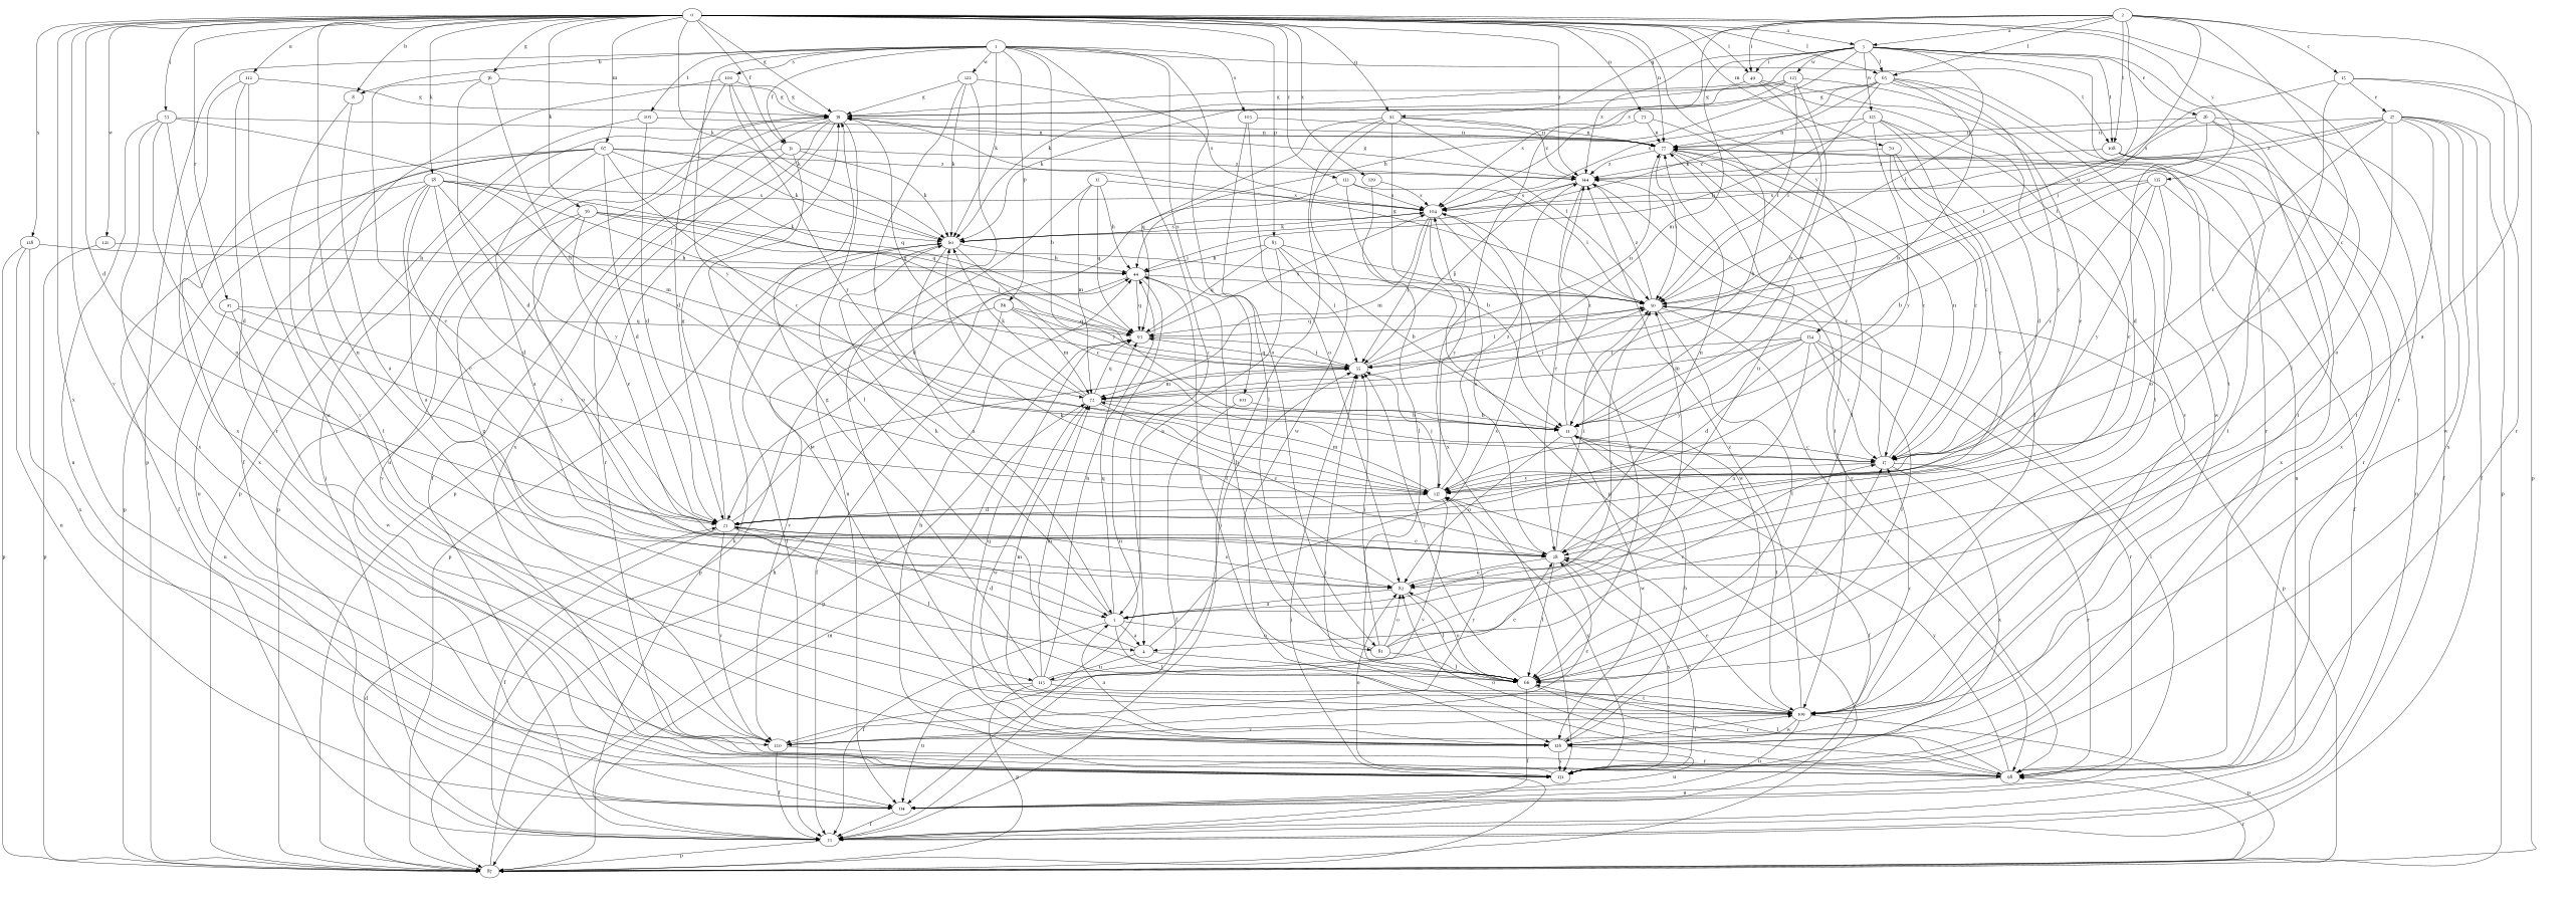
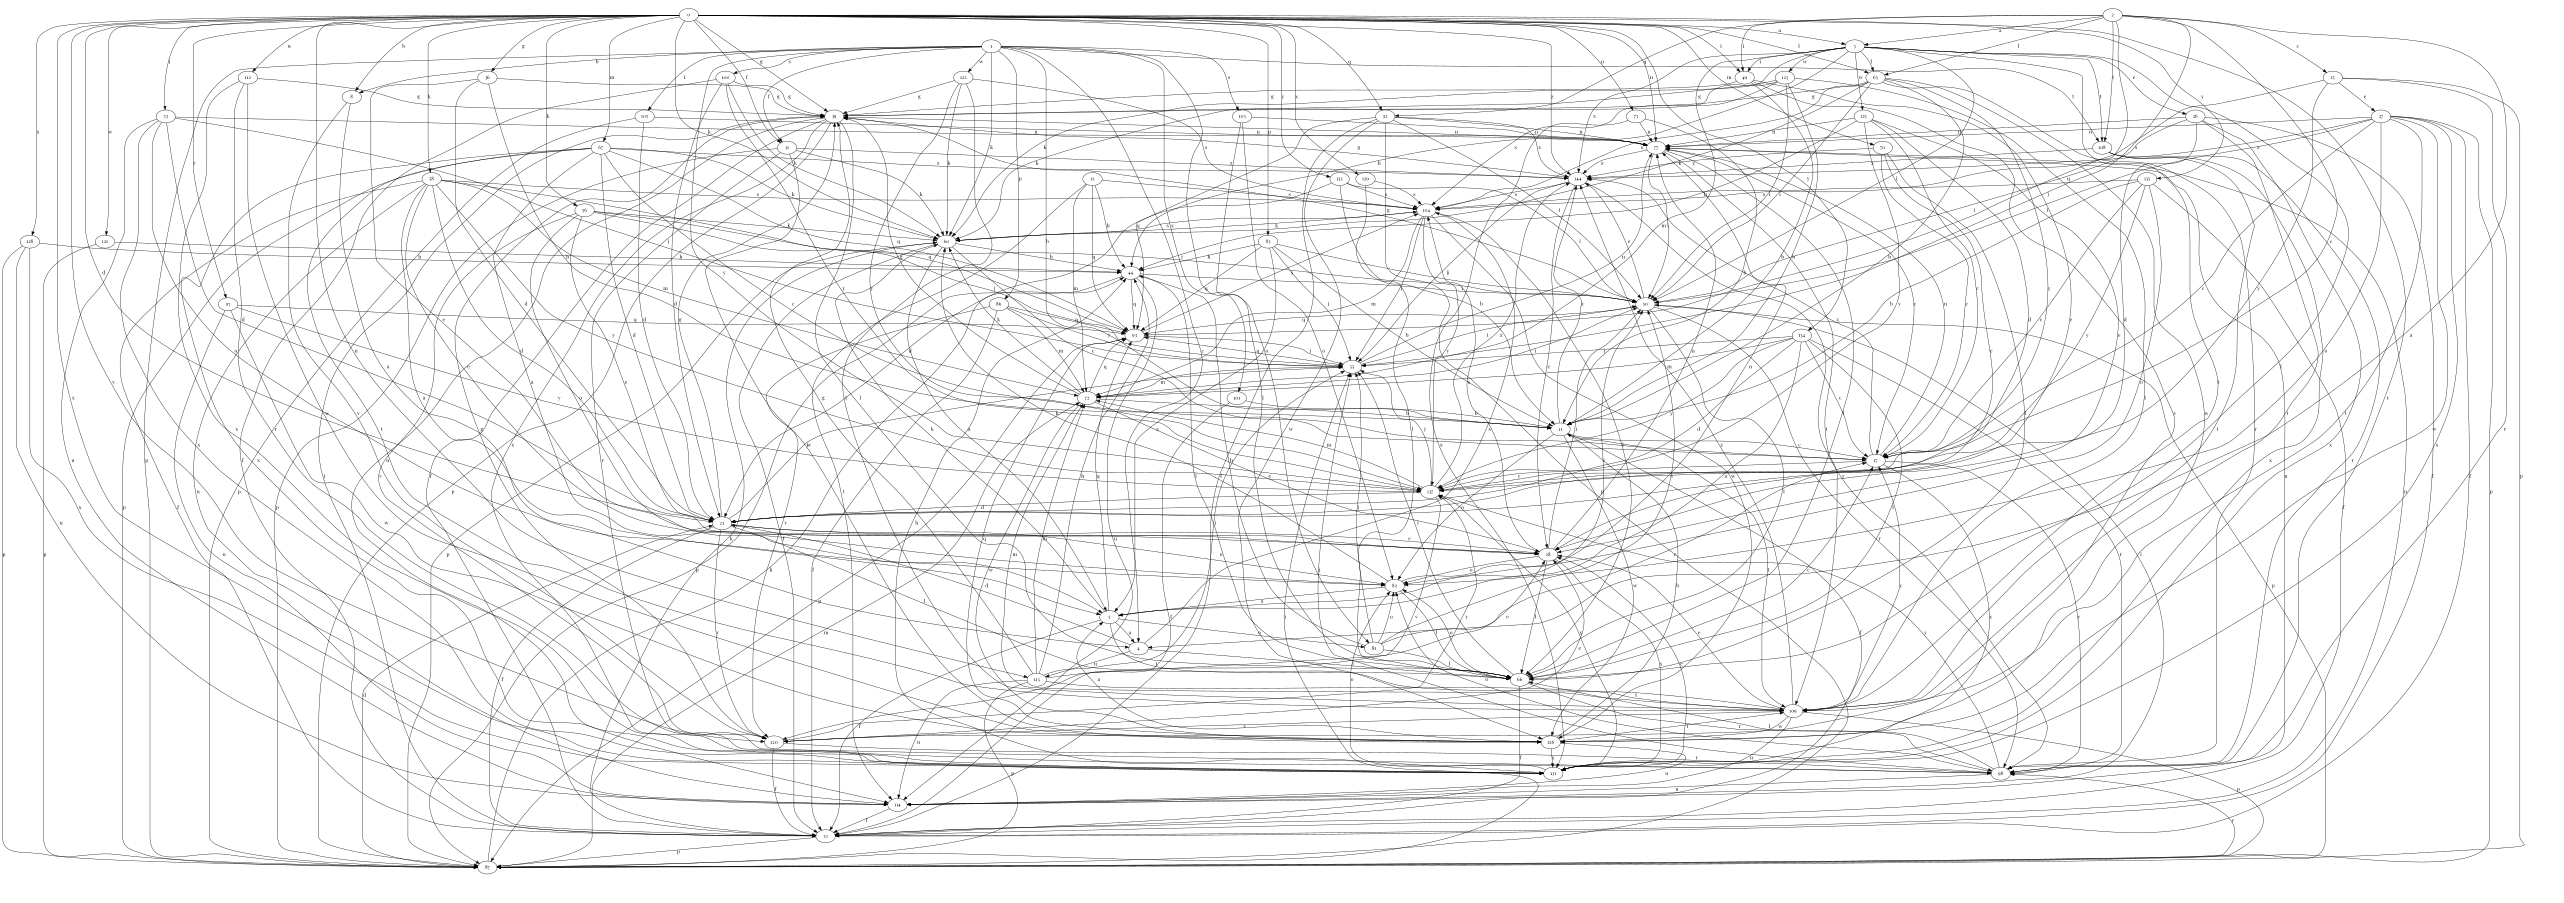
  strict digraph {
    fontname="Playfair Display"
    node [fontname="Playfair Display"]
    edge [fontname="Playfair Display"]
    0
    3
    8
    23
    31
    36
    39
    49
    53
    56
    58
    60
    65
    67
    70
    73
    77
    83
    92
    97
    98
    112
    113
    120
    121
    128
    129
    131
    132
    134
    135
    144
    108
    26
    44
    50
    66
    72
    109
    123
    125
    4
    55
    33
    82
    28
    87
    126
    11
    114
    137
    93
    104
    5
    17
    1
    81
    86
    100
    101
    103
    105
    122
    12
    2
    15
    27
    0 -> 3 [label=a]
    0 -> 8 [label=b]
    0 -> 23 [label=d]
    0 -> 31 [label=f]
    0 -> 36 [label=g]
    0 -> 39 [label=g]
    0 -> 49 [label=i]
    0 -> 53 [label=j]
    0 -> 56 [label=k]
    0 -> 58 [label=k]
    0 -> 60 [label=k]
    0 -> 65 [label=l]
    0 -> 67 [label=m]
    0 -> 70 [label=m]
    0 -> 73 [label=n]
    0 -> 77 [label=n]
    0 -> 83 [label=p]
    0 -> 92 [label=q]
    0 -> 97 [label=r]
    0 -> 98 [label=r]
    0 -> 112 [label=u]
    0 -> 113 [label=u]
    0 -> 120 [label=v]
    0 -> 121 [label=w]
    0 -> 128 [label=x]
    0 -> 129 [label=x]
    0 -> 131 [label=x]
    0 -> 132 [label=y]
    0 -> 134 [label=y]
    0 -> 135 [label=y]
    0 -> 144 [label=z]
    3 -> 49 [label=i]
    3 -> 60 [label=k]
    3 -> 65 [label=l]
    3 -> 144 [label=z]
    3 -> 108 [label=t]
    3 -> 26 [label=e]
    3 -> 44 [label=h]
    3 -> 50 [label=i]
    3 -> 66 [label=l]
    3 -> 72 [label=m]
    3 -> 109 [label=t]
    3 -> 123 [label=w]
    3 -> 125 [label=w]
    8 -> 120 [label=v]
    8 -> 4 [label=a]
    23 -> 39 [label=g]
    23 -> 120 [label=v]
    23 -> 66 [label=l]
    23 -> 55 [label=j]
    23 -> 33 [label=f]
    23 -> 82 [label=o]
    23 -> 28 [label=e]
    31 -> 60 [label=k]
    31 -> 98 [label=r]
    31 -> 144 [label=z]
    31 -> 87 [label=p]
    31 -> 126 [label=w]
    36 -> 23 [label=d]
    36 -> 39 [label=g]
    36 -> 28 [label=e]
    36 -> 11 [label=b]
    39 -> 77 [label=n]
    39 -> 131 [label=x]
    39 -> 66 [label=l]
    39 -> 33 [label=f]
    39 -> 87 [label=p]
    39 -> 114 [label=u]
    49 -> 39 [label=g]
    49 -> 120 [label=v]
    49 -> 28 [label=e]
    49 -> 11 [label=b]
    53 -> 23 [label=d]
    53 -> 77 [label=n]
    53 -> 131 [label=x]
    53 -> 55 [label=j]
    53 -> 82 [label=o]
    53 -> 114 [label=u]
    56 -> 60 [label=k]
    56 -> 120 [label=v]
    56 -> 50 [label=i]
    56 -> 55 [label=j]
    56 -> 82 [label=o]
    56 -> 28 [label=e]
    58 -> 23 [label=d]
    58 -> 72 [label=m]
    58 -> 33 [label=f]
    58 -> 28 [label=e]
    58 -> 114 [label=u]
    58 -> 137 [label=y]
    58 -> 93 [label=q]
    58 -> 104 [label=s]
    58 -> 5 [label=a]
    60 -> 44 [label=h]
    60 -> 33 [label=f]
    60 -> 87 [label=p]
    60 -> 104 [label=s]
    60 -> 5 [label=a]
    60 -> 17 [label=c]
    65 -> 39 [label=g]
    65 -> 60 [label=k]
    65 -> 98 [label=r]
    65 -> 50 [label=i]
    65 -> 126 [label=w]
    65 -> 11 [label=b]
    65 -> 137 [label=y]
    65 -> 104 [label=s]
    67 -> 23 [label=d]
    67 -> 60 [label=k]
    67 -> 131 [label=x]
    67 -> 144 [label=z]
    67 -> 109 [label=t]
    67 -> 87 [label=p]
    67 -> 93 [label=q]
    67 -> 5 [label=a]
    67 -> 17 [label=c]
    70 -> 144 [label=z]
    70 -> 66 [label=l]
    70 -> 28 [label=e]
    70 -> 17 [label=c]
    73 -> 77 [label=n]
    73 -> 131 [label=x]
    73 -> 11 [label=b]
    77 -> 144 [label=z]
    77 -> 50 [label=i]
    77 -> 66 [label=l]
    77 -> 109 [label=t]
    77 -> 114 [label=u]
    77 -> 17 [label=c]
    83 -> 44 [label=h]
    83 -> 50 [label=i]
    83 -> 55 [label=j]
    83 -> 11 [label=b]
    83 -> 93 [label=q]
    83 -> 5 [label=a]
    92 -> 77 [label=n]
    92 -> 144 [label=z]
    92 -> 50 [label=i]
    92 -> 33 [label=f]
    92 -> 87 [label=p]
    92 -> 126 [label=w]
    92 -> 93 [label=q]
    97 -> 126 [label=w]
    97 -> 114 [label=u]
    97 -> 137 [label=y]
    97 -> 93 [label=q]
    98 -> 66 [label=l]
    98 -> 55 [label=j]
    98 -> 82 [label=o]
    98 -> 114 [label=u]
    98 -> 137 [label=y]
    112 -> 39 [label=g]
    112 -> 98 [label=r]
    112 -> 131 [label=x]
    112 -> 126 [label=w]
    113 -> 39 [label=g]
    113 -> 44 [label=h]
    113 -> 72 [label=m]
    113 -> 109 [label=t]
    113 -> 55 [label=j]
    113 -> 28 [label=e]
    113 -> 87 [label=p]
    113 -> 114 [label=u]
    120 -> 39 [label=g]
    120 -> 98 [label=r]
    120 -> 33 [label=f]
    120 -> 28 [label=e]
    120 -> 137 [label=y]
    121 -> 44 [label=h]
    121 -> 87 [label=p]
    128 -> 131 [label=x]
    128 -> 44 [label=h]
    128 -> 87 [label=p]
    128 -> 114 [label=u]
    129 -> 66 [label=l]
    129 -> 104 [label=s]
    131 -> 44 [label=h]
    131 -> 82 [label=o]
    131 -> 28 [label=e]
    132 -> 23 [label=d]
    132 -> 50 [label=i]
    132 -> 11 [label=b]
    132 -> 104 [label=s]
    134 -> 23 [label=d]
    134 -> 98 [label=r]
    134 -> 66 [label=l]
    134 -> 72 [label=m]
    134 -> 55 [label=j]
    134 -> 137 [label=y]
    134 -> 5 [label=a]
    134 -> 17 [label=c]
    135 -> 33 [label=f]
    135 -> 82 [label=o]
    135 -> 11 [label=b]
    135 -> 137 [label=y]
    135 -> 104 [label=s]
    135 -> 17 [label=c]
    144 -> 39 [label=g]
    144 -> 98 [label=r]
    144 -> 55 [label=j]
    144 -> 28 [label=e]
    144 -> 104 [label=s]
    108 -> 98 [label=r]
    108 -> 131 [label=x]
    108 -> 144 [label=z]
    108 -> 109 [label=t]
    26 -> 23 [label=d]
    26 -> 77 [label=n]
    26 -> 131 [label=x]
    26 -> 50 [label=i]
    26 -> 109 [label=t]
    26 -> 33 [label=f]
    44 -> 50 [label=i]
    44 -> 66 [label=l]
    44 -> 87 [label=p]
    44 -> 114 [label=u]
    44 -> 93 [label=q]
    50 -> 39 [label=g]
    50 -> 98 [label=r]
    50 -> 144 [label=z]
    50 -> 66 [label=l]
    50 -> 87 [label=p]
    50 -> 93 [label=q]
    66 -> 98 [label=r]
    66 -> 55 [label=j]
    66 -> 33 [label=f]
    66 -> 82 [label=o]
    66 -> 17 [label=c]
    72 -> 39 [label=g]
    72 -> 60 [label=k]
    72 -> 50 [label=i]
    72 -> 28 [label=e]
    72 -> 126 [label=w]
    72 -> 11 [label=b]
    72 -> 93 [label=q]
    109 -> 120 [label=v]
    109 -> 144 [label=z]
    109 -> 72 [label=m]
    109 -> 28 [label=e]
    109 -> 87 [label=p]
    109 -> 126 [label=w]
    109 -> 114 [label=u]
    109 -> 17 [label=c]
    123 -> 39 [label=g]
    123 -> 60 [label=k]
    123 -> 50 [label=i]
    123 -> 109 [label=t]
    123 -> 11 [label=b]
    123 -> 104 [label=s]
    125 -> 23 [label=d]
    125 -> 77 [label=n]
    125 -> 44 [label=h]
    125 -> 28 [label=e]
    125 -> 137 [label=y]
    125 -> 17 [label=c]
    4 -> 23 [label=d]
    4 -> 113 [label=u]
    4 -> 66 [label=l]
    4 -> 104 [label=s]
    55 -> 77 [label=n]
    55 -> 50 [label=i]
    55 -> 72 [label=m]
    55 -> 93 [label=q]
    33 -> 39 [label=j]
    33 -> 60 [label=k]
    33 -> 77 [label=n]
    33 -> 87 [label=p]
    82 -> 60 [label=k]
    82 -> 77 [label=n]
    82 -> 66 [label=l]
    82 -> 5 [label=a]
    28 -> 77 [label=n]
    28 -> 131 [label=x]
    28 -> 50 [label=i]
    28 -> 66 [label=l]
    28 -> 82 [label=o]
    28 -> 104 [label=s]
    87 -> 23 [label=d]
    87 -> 98 [label=r]
    87 -> 44 [label=h]
    87 -> 72 [label=m]
    87 -> 55 [label=j]
    126 -> 131 [label=x]
    126 -> 109 [label=t]
    126 -> 11 [label=b]
    126 -> 114 [label=u]
    126 -> 93 [label=q]
    126 -> 5 [label=a]
    11 -> 144 [label=z]
    11 -> 109 [label=t]
    11 -> 33 [label=f]
    11 -> 82 [label=o]
    11 -> 126 [label=w]
    11 -> 17 [label=c]
    114 -> 50 [label=i]
    114 -> 33 [label=f]
    137 -> 23 [label=d]
    137 -> 120 [label=v]
    137 -> 131 [label=x]
    137 -> 144 [label=z]
    137 -> 72 [label=m]
    137 -> 55 [label=j]
    93 -> 55 [label=j]
    93 -> 87 [label=p]
    93 -> 104 [label=s]
    104 -> 60 [label=k]
    104 -> 66 [label=l]
    104 -> 72 [label=m]
    104 -> 55 [label=j]
    104 -> 126 [label=w]
    104 -> 137 [label=y]
    5 -> 60 [label=k]
    5 -> 50 [label=i]
    5 -> 109 [label=t]
    5 -> 4 [label=a]
    5 -> 33 [label=f]
    5 -> 93 [label=q]
    5 -> 81 [label=o]
    17 -> 77 [label=n]
    17 -> 98 [label=r]
    17 -> 131 [label=x]
    17 -> 144 [label=z]
    17 -> 137 [label=y]
    1 -> 8 [label=b]
    1 -> 31 [label=f]
    1 -> 60 [label=k]
    1 -> 108 [label=t]
    1 -> 4 [label=c]
    1 -> 87 [label=p]
    1 -> 11 [label=b]
    1 -> 137 [label=y]
    1 -> 81 [label=o]
    1 -> 86 [label=p]
    1 -> 100 [label=s]
    1 -> 101 [label=s]
    1 -> 103 [label=s]
    1 -> 105 [label=t]
    1 -> 122 [label=w]
    81 -> 44 [label=h]
    81 -> 50 [label=i]
    81 -> 66 [label=l]
    81 -> 55 [label=j]
    81 -> 82 [label=o]
    81 -> 17 [label=c]
    86 -> 120 [label=v]
    86 -> 72 [label=m]
    86 -> 55 [label=j]
    86 -> 33 [label=f]
    86 -> 93 [label=q]
    100 -> 23 [label=d]
    100 -> 39 [label=g]
    100 -> 60 [label=k]
    100 -> 33 [label=f]
    100 -> 137 [label=y]
    101 -> 33 [label=f]
    101 -> 11 [label=b]
    103 -> 77 [label=n]
    103 -> 66 [label=l]
    103 -> 82 [label=o]
    105 -> 23 [label=d]
    105 -> 77 [label=n]
    105 -> 87 [label=p]
    122 -> 39 [label=g]
    122 -> 60 [label=k]
    122 -> 109 [label=t]
    122 -> 137 [label=y]
    122 -> 104 [label=s]
    12 -> 44 [label=h]
    12 -> 72 [label=m]
-   12 -> 114 [label=u]
+   12 -> 114 [label=t]
    12 -> 93 [label=q]
    12 -> 104 [label=s]
    2 -> 3 [label=a]
    2 -> 49 [label=i]
    2 -> 65 [label=l]
    2 -> 92 [label=q]
    2 -> 108 [label=t]
    2 -> 4 [label=a]
    2 -> 55 [label=j]
    2 -> 93 [label=q]
-   2 -> 104 [label=s]
    2 -> 17 [label=c]
    2 -> 15 [label=c]
    15 -> 98 [label=r]
    15 -> 87 [label=p]
    15 -> 137 [label=y]
    15 -> 104 [label=s]
    15 -> 27 [label=e]
    27 -> 77 [label=n]
    27 -> 131 [label=x]
    27 -> 144 [label=z]
    27 -> 50 [label=i]
    27 -> 109 [label=t]
    27 -> 33 [label=f]
    27 -> 82 [label=o]
    27 -> 87 [label=p]
    27 -> 126 [label=w]
    27 -> 17 [label=c]
  }
